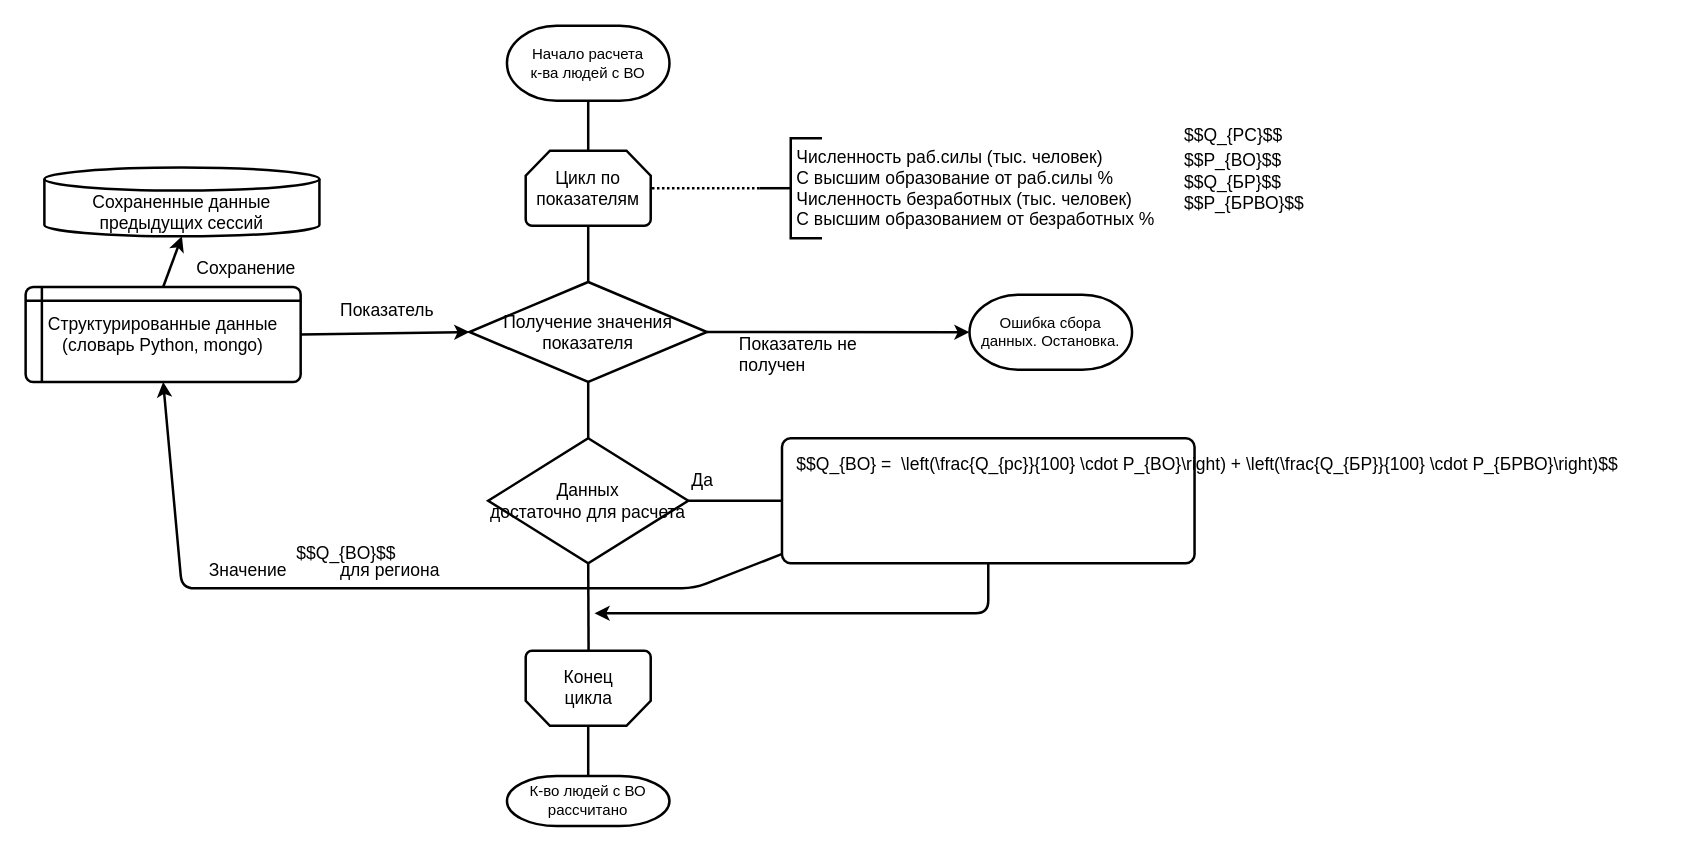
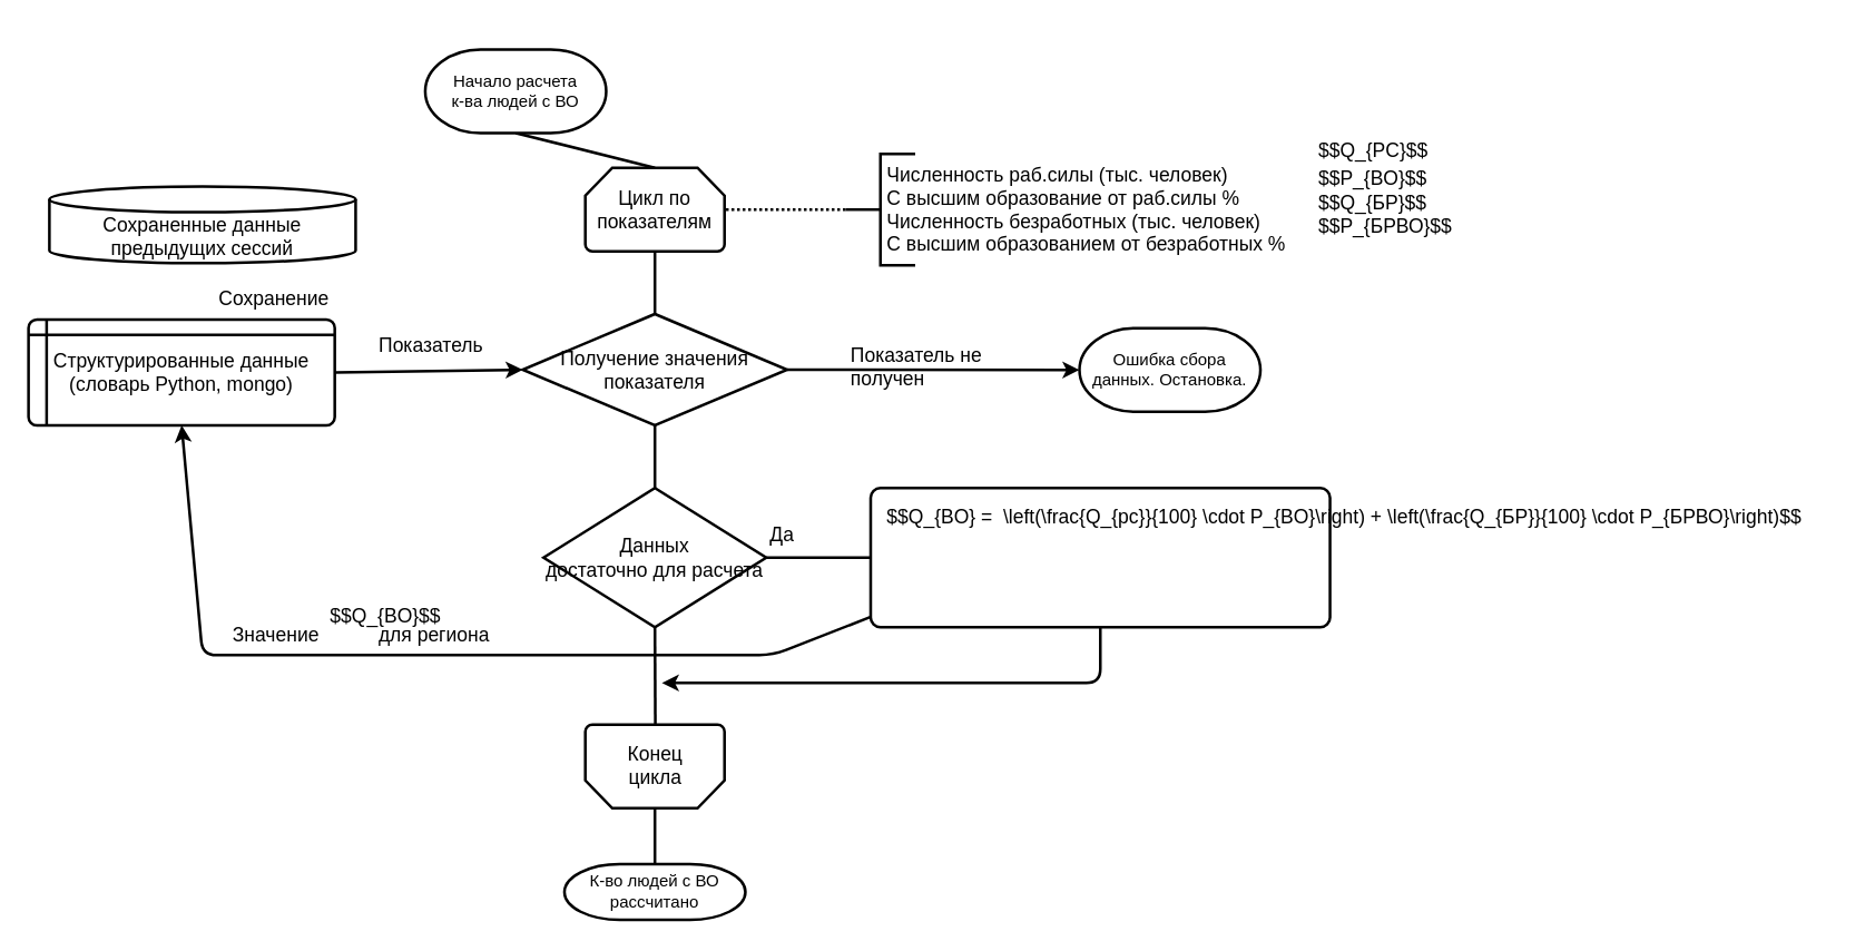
  <mxCell id="0" />
  <mxCell id="1" parent="0" />
  <mxCell id="2" style="edgeStyle=none;rounded=1;orthogonalLoop=1;jettySize=auto;html=1;exitX=0.5;exitY=1;exitDx=0;exitDy=0;exitPerimeter=0;entryX=0.5;entryY=0;entryDx=0;entryDy=0;entryPerimeter=0;endArrow=none;endFill=0;strokeWidth=2;fontSize=14;" edge="1" parent="1" source="3" target="13"><mxGeometry relative="1" as="geometry" /></mxCell>
- <mxCell id="3" value="&lt;div&gt;Начало расчета&lt;br&gt;&lt;/div&gt;&lt;div&gt;к-ва людей с ВО&lt;br&gt;&lt;/div&gt;" style="strokeWidth=2;html=1;shape=mxgraph.flowchart.terminator;whiteSpace=wrap;" vertex="1" parent="1"><mxGeometry x="405" y="20" width="130" height="60" as="geometry" /></mxCell>
+ <mxCell id="3" value="&lt;div&gt;Начало расчета&lt;br&gt;&lt;/div&gt;&lt;div&gt;к-ва людей с ВО&lt;br&gt;&lt;/div&gt;" style="strokeWidth=2;html=1;shape=mxgraph.flowchart.terminator;whiteSpace=wrap;" vertex="1" parent="1"><mxGeometry x="305" y="35" width="130" height="60" as="geometry" /></mxCell>
  <mxCell id="4" style="edgeStyle=none;rounded=1;orthogonalLoop=1;jettySize=auto;html=1;exitX=1;exitY=0.5;exitDx=0;exitDy=0;entryX=0;entryY=0.5;entryDx=0;entryDy=0;endArrow=classic;endFill=1;strokeWidth=2;fontSize=14;" edge="1" parent="1" source="6" target="16"><mxGeometry relative="1" as="geometry" /></mxCell>
- <mxCell id="5" style="edgeStyle=none;rounded=1;orthogonalLoop=1;jettySize=auto;html=1;exitX=0.5;exitY=0;exitDx=0;exitDy=0;entryX=0.5;entryY=1;entryDx=0;entryDy=0;entryPerimeter=0;endArrow=classic;endFill=1;strokeWidth=2;fontSize=14;" edge="1" parent="1" source="6" target="8"><mxGeometry relative="1" as="geometry" /></mxCell>
  <mxCell id="6" value="&lt;div&gt;Структурированные данные&lt;/div&gt;&lt;div&gt;(cловарь Python, mongo)&lt;br&gt;&lt;/div&gt;" style="shape=internalStorage;whiteSpace=wrap;html=1;dx=13;dy=11;rounded=1;arcSize=8;strokeWidth=2;shadow=0;glass=0;comic=0;fillColor=none;fontSize=14;" vertex="1" parent="1"><mxGeometry x="20" y="229" width="220" height="76" as="geometry" /></mxCell>
  <mxCell id="7" value="&lt;div&gt;К-во людей с ВО&lt;/div&gt;&lt;div&gt;рассчитано&lt;br&gt;&lt;/div&gt;" style="strokeWidth=2;html=1;shape=mxgraph.flowchart.terminator;whiteSpace=wrap;" vertex="1" parent="1"><mxGeometry x="405" y="620.214" width="130" height="40" as="geometry" /></mxCell>
  <mxCell id="8" value="Сохраненные данные предыдущих сессий" style="strokeWidth=2;html=1;shape=mxgraph.flowchart.database;whiteSpace=wrap;rounded=1;shadow=0;glass=0;comic=0;fillColor=none;fontSize=14;verticalAlign=bottom;" vertex="1" parent="1"><mxGeometry x="35" y="133.5" width="220" height="55" as="geometry" /></mxCell>
  <mxCell id="9" value="&lt;div&gt;Численность раб.силы (тыс. человек)&lt;/div&gt;&lt;div&gt;С высшим образование от раб.силы %&lt;/div&gt;&lt;div&gt;Численность безработных (тыс. человек)&lt;/div&gt;С высшим образованием от безработных %" style="text;html=1;fontSize=14;" vertex="1" parent="1"><mxGeometry x="635" y="110" width="310" height="80" as="geometry" /></mxCell>
  <mxCell id="10" style="edgeStyle=none;rounded=1;orthogonalLoop=1;jettySize=auto;html=1;exitX=0;exitY=0.5;exitDx=0;exitDy=0;exitPerimeter=0;entryX=1;entryY=0.5;entryDx=0;entryDy=0;entryPerimeter=0;endArrow=none;endFill=0;strokeWidth=2;fontSize=14;startArrow=none;startFill=0;dashed=1;dashPattern=1 1;" edge="1" parent="1" source="11" target="13"><mxGeometry relative="1" as="geometry" /></mxCell>
  <mxCell id="11" value="" style="strokeWidth=2;html=1;shape=mxgraph.flowchart.annotation_2;align=left;pointerEvents=1;rounded=1;shadow=0;glass=0;comic=0;fillColor=none;fontSize=14;" vertex="1" parent="1"><mxGeometry x="607" y="110" width="50" height="80" as="geometry" /></mxCell>
  <mxCell id="12" style="edgeStyle=none;rounded=1;orthogonalLoop=1;jettySize=auto;html=1;exitX=0.5;exitY=1;exitDx=0;exitDy=0;exitPerimeter=0;entryX=0.5;entryY=0;entryDx=0;entryDy=0;endArrow=none;endFill=0;strokeWidth=2;fontSize=14;" edge="1" parent="1" source="13" target="16"><mxGeometry relative="1" as="geometry" /></mxCell>
  <mxCell id="13" value="Цикл по показателям" style="strokeWidth=2;html=1;shape=mxgraph.flowchart.loop_limit;whiteSpace=wrap;rounded=1;shadow=0;glass=0;comic=0;fillColor=none;fontSize=14;" vertex="1" parent="1"><mxGeometry x="420" y="120" width="100" height="60" as="geometry" /></mxCell>
  <mxCell id="14" style="edgeStyle=none;rounded=1;orthogonalLoop=1;jettySize=auto;html=1;exitX=0.5;exitY=1;exitDx=0;exitDy=0;entryX=0.5;entryY=0;entryDx=0;entryDy=0;entryPerimeter=0;endArrow=none;endFill=0;strokeWidth=2;fontSize=14;" edge="1" parent="1" source="16" target="19"><mxGeometry relative="1" as="geometry" /></mxCell>
  <mxCell id="15" style="edgeStyle=none;rounded=1;orthogonalLoop=1;jettySize=auto;html=1;exitX=1;exitY=0.5;exitDx=0;exitDy=0;entryX=0;entryY=0.5;entryDx=0;entryDy=0;entryPerimeter=0;startArrow=none;startFill=0;endArrow=classic;endFill=1;strokeWidth=2;fontSize=14;" edge="1" parent="1" source="16" target="37"><mxGeometry relative="1" as="geometry" /></mxCell>
  <mxCell id="16" value="&lt;div&gt;Получение значения&lt;/div&gt;&lt;div&gt;показателя&lt;br&gt;&lt;/div&gt;" style="rhombus;whiteSpace=wrap;html=1;absoluteArcSize=1;arcSize=14;strokeWidth=2;shadow=0;glass=0;comic=0;fillColor=none;fontSize=14;" vertex="1" parent="1"><mxGeometry x="375" y="225" width="190" height="80" as="geometry" /></mxCell>
  <mxCell id="17" style="edgeStyle=none;rounded=1;orthogonalLoop=1;jettySize=auto;html=1;exitX=1;exitY=0.5;exitDx=0;exitDy=0;exitPerimeter=0;entryX=0;entryY=0.5;entryDx=0;entryDy=0;endArrow=none;endFill=0;strokeWidth=2;fontSize=14;" edge="1" parent="1" source="19" target="22"><mxGeometry relative="1" as="geometry" /></mxCell>
  <mxCell id="18" style="edgeStyle=none;rounded=1;orthogonalLoop=1;jettySize=auto;html=1;exitX=0.5;exitY=1;exitDx=0;exitDy=0;exitPerimeter=0;endArrow=none;endFill=0;strokeWidth=2;fontSize=14;" edge="1" parent="1" source="19"><mxGeometry relative="1" as="geometry"><mxPoint x="470.294" y="520" as="targetPoint" /></mxGeometry></mxCell>
  <mxCell id="19" value="&lt;div&gt;Данных &lt;br&gt;&lt;/div&gt;&lt;div&gt;достаточно для расчета&lt;/div&gt;" style="strokeWidth=2;html=1;shape=mxgraph.flowchart.decision;whiteSpace=wrap;rounded=1;shadow=0;glass=0;comic=0;fillColor=none;fontSize=14;" vertex="1" parent="1"><mxGeometry x="390" y="350" width="160" height="100" as="geometry" /></mxCell>
  <mxCell id="20" style="edgeStyle=none;rounded=1;orthogonalLoop=1;jettySize=auto;html=1;exitX=0.5;exitY=1;exitDx=0;exitDy=0;endArrow=classic;endFill=1;strokeWidth=2;fontSize=14;" edge="1" parent="1" source="22"><mxGeometry relative="1" as="geometry"><mxPoint x="475" y="490" as="targetPoint" /><Array as="points"><mxPoint x="790" y="490" /></Array></mxGeometry></mxCell>
  <mxCell id="21" style="edgeStyle=none;rounded=1;orthogonalLoop=1;jettySize=auto;html=1;exitX=-0.001;exitY=0.927;exitDx=0;exitDy=0;entryX=0.5;entryY=1;entryDx=0;entryDy=0;endArrow=classic;endFill=1;strokeWidth=2;fontSize=14;exitPerimeter=0;" edge="1" parent="1" source="22" target="6"><mxGeometry relative="1" as="geometry"><Array as="points"><mxPoint x="555" y="470" /><mxPoint x="145" y="470" /></Array></mxGeometry></mxCell>
  <mxCell id="22" value="" style="rounded=1;whiteSpace=wrap;html=1;absoluteArcSize=1;arcSize=14;strokeWidth=2;shadow=0;glass=0;comic=0;fillColor=none;fontSize=14;" vertex="1" parent="1"><mxGeometry x="625" y="350" width="330" height="100" as="geometry" /></mxCell>
  <mxCell id="23" value="$$Q_{BO} =&amp;nbsp; \left(\frac{Q_{pc}}{100} \cdot P_{BO}\right)  + \left(\frac{Q_{БР}}{100} \cdot P_{БРВО}\right)$$" style="text;html=1;resizable=0;points=[];autosize=1;align=left;verticalAlign=top;spacingTop=-4;fontSize=14;" vertex="1" parent="1"><mxGeometry x="635" y="360" width="690" height="20" as="geometry" /></mxCell>
  <mxCell id="24" value="$$Q_{PC}$$" style="text;html=1;resizable=0;points=[];autosize=1;align=left;verticalAlign=top;spacingTop=-4;fontSize=14;" vertex="1" parent="1"><mxGeometry x="945" y="97" width="100" height="20" as="geometry" /></mxCell>
  <mxCell id="25" value="$$P_{BO}$$" style="text;html=1;resizable=0;points=[];autosize=1;align=left;verticalAlign=top;spacingTop=-4;fontSize=14;" vertex="1" parent="1"><mxGeometry x="945" y="117" width="90" height="20" as="geometry" /></mxCell>
  <mxCell id="26" value="&lt;div&gt;$$Q_{БР}$$&lt;/div&gt;" style="text;html=1;resizable=0;points=[];autosize=1;align=left;verticalAlign=top;spacingTop=-4;fontSize=14;" vertex="1" parent="1"><mxGeometry x="945" y="134" width="90" height="20" as="geometry" /></mxCell>
  <mxCell id="27" value="$$P_{БРВО}$$" style="text;html=1;resizable=0;points=[];autosize=1;align=left;verticalAlign=top;spacingTop=-4;fontSize=14;" vertex="1" parent="1"><mxGeometry x="945" y="151" width="110" height="20" as="geometry" /></mxCell>
  <mxCell id="28" value="" style="group" vertex="1" connectable="0" parent="1"><mxGeometry x="420" y="520" width="100" height="60" as="geometry" /></mxCell>
  <mxCell id="29" value="" style="strokeWidth=2;html=1;shape=mxgraph.flowchart.loop_limit;whiteSpace=wrap;rounded=1;shadow=0;glass=0;comic=0;fillColor=none;fontSize=14;rotation=-180;" vertex="1" parent="28"><mxGeometry width="100" height="60" as="geometry" /></mxCell>
  <mxCell id="30" value="&lt;div align=&quot;center&quot;&gt;Конец&lt;/div&gt;&lt;div align=&quot;center&quot;&gt;цикла&lt;br&gt;&lt;/div&gt;" style="text;html=1;resizable=0;points=[];autosize=1;align=center;verticalAlign=top;spacingTop=-4;fontSize=14;" vertex="1" parent="28"><mxGeometry x="20" y="10" width="60" height="40" as="geometry" /></mxCell>
  <mxCell id="31" style="edgeStyle=none;rounded=1;orthogonalLoop=1;jettySize=auto;html=1;exitX=0.5;exitY=0;exitDx=0;exitDy=0;exitPerimeter=0;entryX=0.5;entryY=0;entryDx=0;entryDy=0;entryPerimeter=0;endArrow=none;endFill=0;strokeWidth=2;fontSize=14;" edge="1" parent="1" source="29" target="7"><mxGeometry relative="1" as="geometry" /></mxCell>
  <mxCell id="32" value="Значение&amp;nbsp;&amp;nbsp;&amp;nbsp;&amp;nbsp;&amp;nbsp;&amp;nbsp;&amp;nbsp;&amp;nbsp;&amp;nbsp;&amp;nbsp; для региона" style="text;html=1;resizable=0;points=[];autosize=1;align=left;verticalAlign=top;spacingTop=-4;fontSize=14;" vertex="1" parent="1"><mxGeometry x="165" y="445" width="210" height="20" as="geometry" /></mxCell>
  <mxCell id="33" value="$$Q_{BO}$$" style="text;html=1;resizable=0;points=[];autosize=1;align=left;verticalAlign=top;spacingTop=-4;fontSize=14;" vertex="1" parent="1"><mxGeometry x="235" y="431" width="100" height="20" as="geometry" /></mxCell>
  <mxCell id="34" value="Сохранение" style="text;html=1;resizable=0;points=[];autosize=1;align=left;verticalAlign=top;spacingTop=-4;fontSize=14;" vertex="1" parent="1"><mxGeometry x="155" y="203" width="100" height="20" as="geometry" /></mxCell>
  <mxCell id="35" value="Показатель" style="text;html=1;resizable=0;points=[];autosize=1;align=left;verticalAlign=top;spacingTop=-4;fontSize=14;" vertex="1" parent="1"><mxGeometry x="270" y="237" width="90" height="20" as="geometry" /></mxCell>
  <mxCell id="36" value="Да" style="text;html=1;resizable=0;points=[];autosize=1;align=left;verticalAlign=top;spacingTop=-4;fontSize=14;" vertex="1" parent="1"><mxGeometry x="551" y="373" width="30" height="20" as="geometry" /></mxCell>
  <mxCell id="37" value="Ошибка сбора данных. Остановка." style="strokeWidth=2;html=1;shape=mxgraph.flowchart.terminator;whiteSpace=wrap;" vertex="1" parent="1"><mxGeometry x="775" y="235.214" width="130" height="60" as="geometry" /></mxCell>
- <mxCell id="38" value="&lt;div&gt;Показатель не&lt;/div&gt;&lt;div&gt;получен&lt;br&gt;&lt;/div&gt;" style="text;html=1;resizable=0;points=[];autosize=1;align=left;verticalAlign=top;spacingTop=-4;fontSize=14;" vertex="1" parent="1"><mxGeometry x="589" y="264" width="110" height="40" as="geometry" /></mxCell>
+ <mxCell id="38" value="&lt;div&gt;Показатель не&lt;/div&gt;&lt;div&gt;получен&lt;br&gt;&lt;/div&gt;" style="text;html=1;resizable=0;points=[];autosize=1;align=left;verticalAlign=top;spacingTop=-4;fontSize=14;" vertex="1" parent="1"><mxGeometry x="609" y="244" width="110" height="40" as="geometry" /></mxCell>
